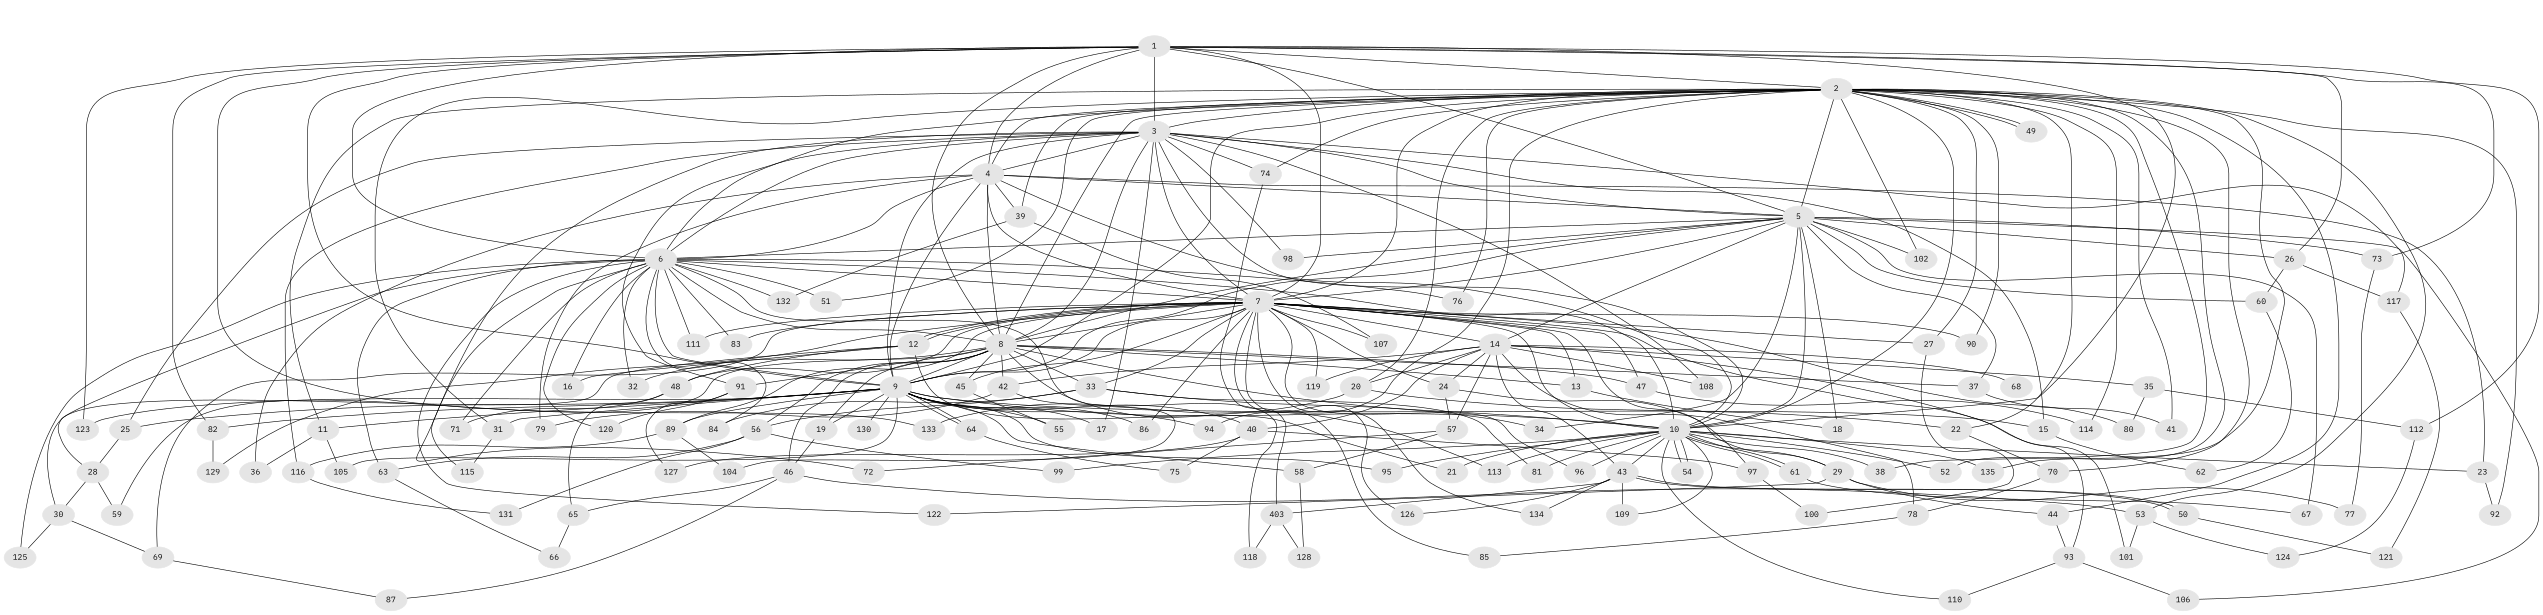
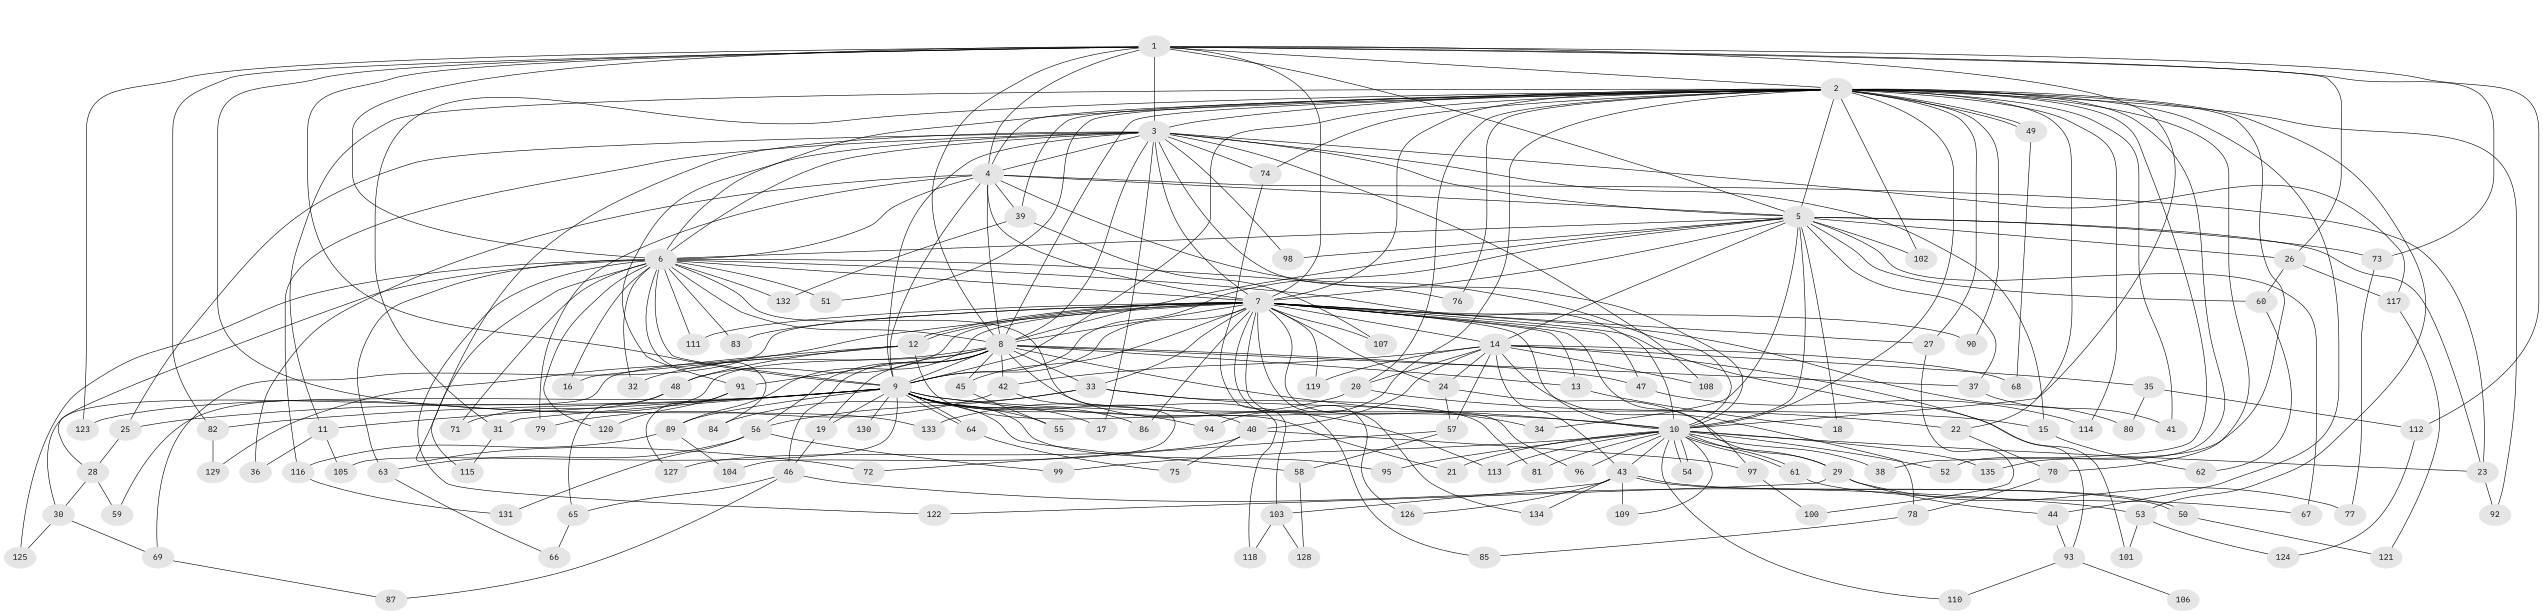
  graph {
    fontname="IBM Plex Mono"
    node [color=gray90 fontname="IBM Plex Mono" style=filled]
    edge [fontname="IBM Plex Mono"]
    1
    2
    3
    4
    5
    6
    7
    8
    9
    10
    26
    73
    82
    112
    123
    133
    11
    20
    22
    27
    31
    38
    39
    41
    44
    49
    51
    52
    53
    70
    74
    76
    90
    92
    94
    102
    114
    135
    15
    17
    25
    72
    91
    98
    108
    116
    117
    23
    36
    79
    14
    18
    34
    37
    60
    67
    106
    16
    28
    32
    63
    71
    83
    84
    111
    115
    118
    120
    122
    125
    132
    12
    13
    24
    33
    45
    47
    48
    69
    80
    85
    86
    89
    93
    96
    97
    107
    119
    126
    129
    134
    19
    42
    46
    56
    59
    113
    40
    55
    58
    64
    95
    105
    130
    21
    29
    43
    54
    61
    81
    99
    109
    110
    77
    124
    100
    68
    101
    78
-   103 [label=403]
+   103
    62
    127
    131
    121
    35
    57
    30
    66
    65
    87
    104
    75
    128
    50
    1 -- 2
    1 -- 3
    1 -- 4
    1 -- 5
    1 -- 6
    1 -- 7
    1 -- 8
    1 -- 9
    1 -- 10
    1 -- 26
    1 -- 73
    1 -- 82
    1 -- 112
    1 -- 123
    1 -- 133
    2 -- 3
    2 -- 4
    2 -- 5
    2 -- 6
    2 -- 7
    2 -- 8
    2 -- 9
    2 -- 10
    2 -- 11
    2 -- 20
    2 -- 22
    2 -- 27
    2 -- 31
    2 -- 38
    2 -- 39
    2 -- 41
    2 -- 44
    2 -- 49
    2 -- 49
    2 -- 51
    2 -- 52
    2 -- 53
    2 -- 70
    2 -- 74
    2 -- 76
    2 -- 90
    2 -- 92
    2 -- 94
    2 -- 102
    2 -- 114
    2 -- 135
    3 -- 4
    3 -- 5
    3 -- 6
    3 -- 7
    3 -- 8
    3 -- 9
    3 -- 10
    3 -- 74
    3 -- 15
    3 -- 17
    3 -- 25
    3 -- 72
    3 -- 91
    3 -- 98
    3 -- 108
    3 -- 116
    3 -- 117
    4 -- 5
    4 -- 6
    4 -- 7
    4 -- 8
    4 -- 9
    4 -- 10
    4 -- 39
    4 -- 23
    4 -- 36
    4 -- 79
    5 -- 6
    5 -- 7
    5 -- 8
    5 -- 9
    5 -- 10
    5 -- 26
    5 -- 73
    5 -- 102
    5 -- 98
    5 -- 14
    5 -- 18
    5 -- 34
    5 -- 37
    5 -- 60
    5 -- 67
-   5 -- 106
+   5 -- 23
    6 -- 7
    6 -- 8
    6 -- 9
    6 -- 10
    6 -- 51
    6 -- 76
    6 -- 16
    6 -- 28
    6 -- 32
    6 -- 63
    6 -- 71
    6 -- 83
    6 -- 84
    6 -- 111
    6 -- 115
    6 -- 118
    6 -- 120
    6 -- 122
    6 -- 125
    6 -- 132
    7 -- 8
    7 -- 9
    7 -- 10
    7 -- 27
    7 -- 90
    7 -- 14
    7 -- 83
    7 -- 111
    7 -- 12
    7 -- 12
    7 -- 13
    7 -- 24
    7 -- 33
    7 -- 45
    7 -- 47
    7 -- 48
    7 -- 69
    7 -- 80
    7 -- 85
    7 -- 86
    7 -- 89
    7 -- 93
    7 -- 96
    7 -- 97
    7 -- 107
    7 -- 119
    7 -- 126
    7 -- 129
    7 -- 134
    8 -- 9
    8 -- 10
    8 -- 91
    8 -- 37
    8 -- 32
    8 -- 13
    8 -- 33
    8 -- 45
    8 -- 47
    8 -- 19
    8 -- 42
    8 -- 46
    8 -- 56
    8 -- 59
    8 -- 113
    9 -- 10
    9 -- 82
    9 -- 123
    9 -- 11
    9 -- 31
    9 -- 94
    9 -- 15
    9 -- 17
    9 -- 25
    9 -- 86
    9 -- 89
    9 -- 19
    9 -- 40
    9 -- 55
    9 -- 58
    9 -- 64
    9 -- 64
    9 -- 95
    9 -- 105
    9 -- 130
    10 -- 38
    10 -- 52
    10 -- 135
    10 -- 23
    10 -- 96
    10 -- 113
    10 -- 95
    10 -- 21
    10 -- 29
    10 -- 43
    10 -- 54
    10 -- 54
    10 -- 61
    10 -- 61
    10 -- 81
    10 -- 99
    10 -- 109
    10 -- 110
    26 -- 117
    26 -- 60
    73 -- 77
    82 -- 129
    112 -- 124
    11 -- 36
    11 -- 105
    20 -- 133
    20 -- 22
    22 -- 70
    27 -- 100
    31 -- 115
    39 -- 132
    39 -- 107
    44 -- 93
+   49 -- 68
    53 -- 124
    53 -- 101
    70 -- 78
    74 -- 103
    15 -- 62
    25 -- 28
    91 -- 120
    91 -- 127
    116 -- 131
    117 -- 121
    23 -- 92
    14 -- 20
    14 -- 108
    14 -- 24
    14 -- 119
    14 -- 42
    14 -- 40
    14 -- 43
    14 -- 68
    14 -- 101
    14 -- 78
    14 -- 35
    14 -- 57
    37 -- 41
    60 -- 62
    28 -- 59
    28 -- 30
    63 -- 66
    12 -- 16
    12 -- 48
    12 -- 21
    12 -- 30
    13 -- 18
    24 -- 29
    24 -- 57
    33 -- 34
    33 -- 84
    33 -- 56
    33 -- 81
    45 -- 55
    47 -- 114
    48 -- 71
    48 -- 65
    69 -- 87
    89 -- 116
    89 -- 104
    93 -- 106
    93 -- 110
    97 -- 100
    19 -- 46
    42 -- 79
    42 -- 104
    46 -- 53
    46 -- 65
    46 -- 87
    56 -- 63
    56 -- 99
    56 -- 131
    40 -- 97
    40 -- 127
    40 -- 75
    58 -- 128
    64 -- 75
    29 -- 44
    29 -- 122
    29 -- 77
    43 -- 126
    43 -- 134
    43 -- 109
    43 -- 103
    43 -- 50
    43 -- 50
    61 -- 67
    78 -- 85
    103 -- 118
    103 -- 128
    35 -- 112
    35 -- 80
    57 -- 72
    57 -- 58
    30 -- 125
    30 -- 69
    65 -- 66
    50 -- 121
  }
